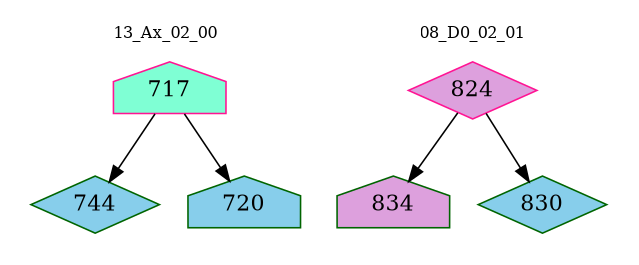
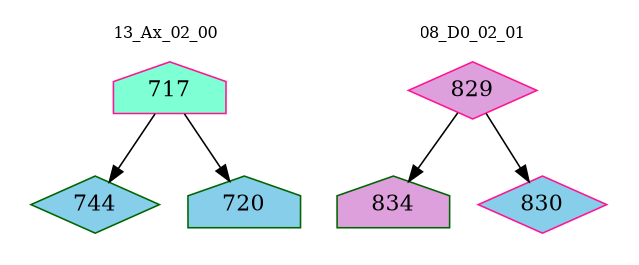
  digraph {
    node [color=darkgreen fillcolor=skyblue shape=house style=filled]
    edge [color=black]
    n1 [color=deeppink fillcolor=aquamarine label=717]
    n2 [label=744 shape=diamond]
    n3 [label=720]
-   n4 [color=deeppink fillcolor=plum label=824 shape=diamond]
+   n4 [color=deeppink fillcolor=plum label=829 shape=diamond]
    n5 [fillcolor=plum label=834]
-   n6 [label=830 shape=diamond]
+   n6 [color=deeppink label=830 shape=diamond]
    subgraph cluster_1 {
      color=white
      fontsize=10
      label="13_Ax_02_00"
      n1
      n2
      n3
    }
    subgraph cluster_2 {
      color=white
      fontsize=10
      label="08_D0_02_01"
      n4
      n5
      n6
    }
    n1 -> n2
    n1 -> n3
    n4 -> n5
    n4 -> n6
  }
